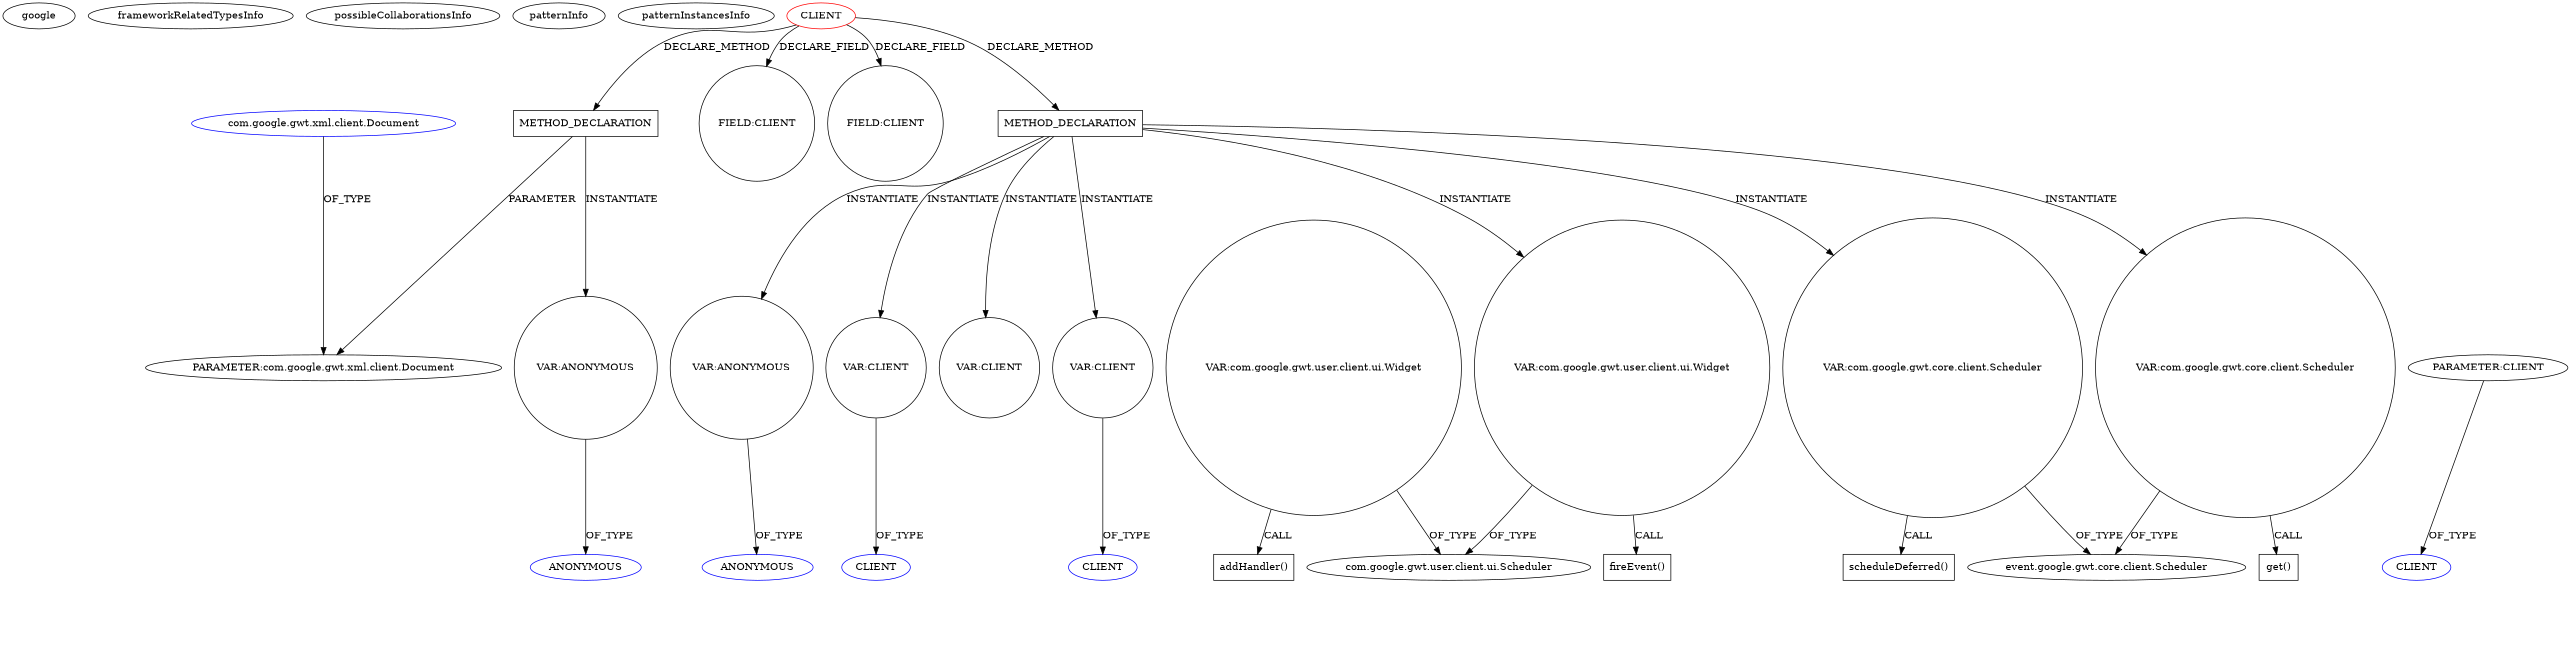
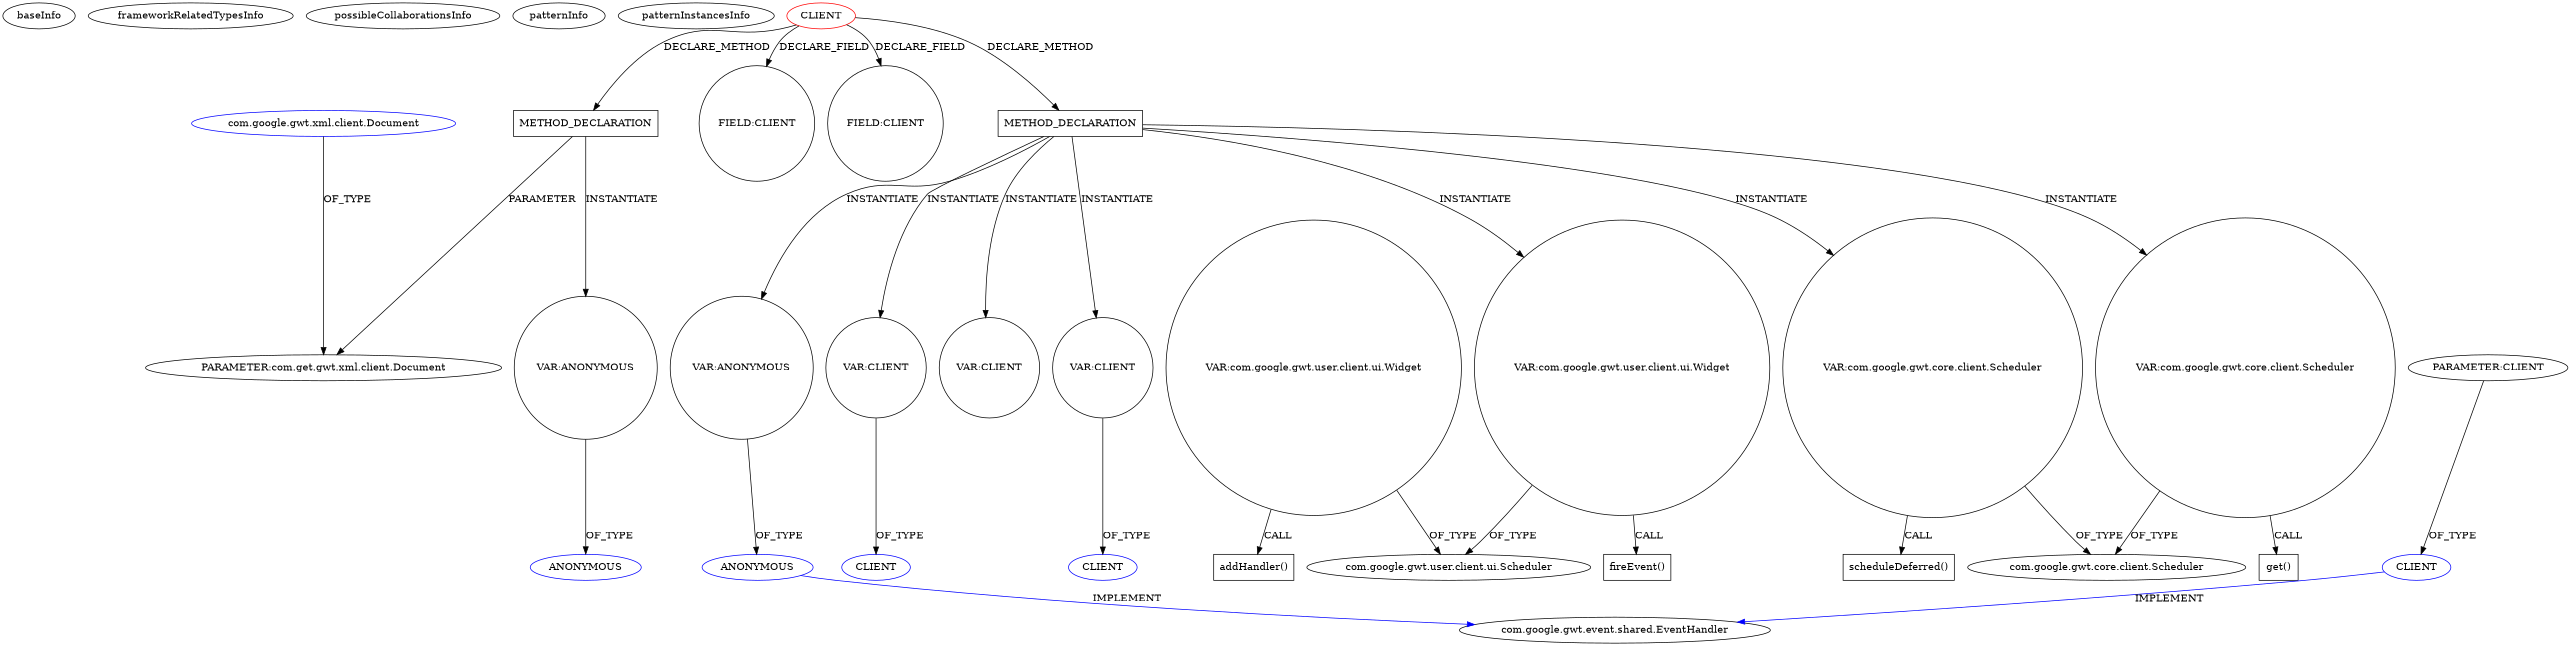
  digraph {
    node [isFrameworkType=false vertexType=VARIABLE_EXPRESION]
-   baseInfo [category=pattern graphId=1932 isAnonymous=false possibleRelation=false label=google isFrameworkType="" vertexType=""]
+   baseInfo [category=pattern graphId=1932 isAnonymous=false possibleRelation=false isFrameworkType="" vertexType=""]
    frameworkRelatedTypesInfo [isFrameworkType="" vertexType=""]
    possibleCollaborationsInfo [isFrameworkType="" vertexType=""]
    patternInfo [frequency=2.0 patternRootClient=0 isFrameworkType="" vertexType=""]
    patternInstancesInfo [0="lambourg-WebGallery~/lambourg-WebGallery/WebGallery-master/client/src/com/lambourg/webgallery/client/folderview/FolderView.java~FolderView~3530" 1="lambourg-WebGallery~/lambourg-WebGallery/WebGallery-master/client/src/com/lambourg/webgallery/client/folderview/Nav.java~Nav~3509" isFrameworkType="" vertexType=""]
-   n6 [label="PARAMETER:com.google.gwt.xml.client.Document" vertexType=PARAMETER_DECLARATION]
+   n6 [label="PARAMETER:com.get.gwt.xml.client.Document" vertexType=PARAMETER_DECLARATION]
    n7 [color=blue label="com.google.gwt.xml.client.Document" vertexType=FRAMEWORK_INTERFACE_TYPE]
    n8 [label=METHOD_DECLARATION shape=box vertexType=CLIENT_METHOD_DECLARATION]
    n9 [label="VAR:ANONYMOUS" shape=circle]
    n10 [color=blue label=ANONYMOUS vertexType=REFERENCE_ANONYMOUS_DECLARATION]
    n11 [color=red label=CLIENT vertexType=ROOT_CLIENT_CLASS_DECLARATION]
    n12 [label="FIELD:CLIENT" shape=circle vertexType=FIELD_DECLARATION]
    n13 [label="FIELD:CLIENT" shape=circle vertexType=FIELD_DECLARATION]
    n14 [label=METHOD_DECLARATION shape=box vertexType=CLIENT_METHOD_DECLARATION]
    n15 [label="VAR:CLIENT" shape=circle]
    n16 [label="VAR:CLIENT" shape=circle]
    n17 [label="VAR:CLIENT" shape=circle]
    n18 [label="VAR:com.google.gwt.user.client.ui.Widget" shape=circle]
    n19 [label="VAR:com.google.gwt.core.client.Scheduler" shape=circle]
    n20 [label="VAR:com.google.gwt.core.client.Scheduler" shape=circle]
    n21 [label="VAR:ANONYMOUS" shape=circle]
    n22 [color=blue label=CLIENT vertexType=REFERENCE_CLIENT_CLASS_DECLARATION]
    n23 [color=blue label=CLIENT vertexType=REFERENCE_CLIENT_CLASS_DECLARATION]
    n24 [label="com.google.gwt.user.client.ui.Scheduler" vertexType=FRAMEWORK_CLASS_TYPE]
    n25 [label="fireEvent()" shape=box vertexType=INSIDE_CALL]
    n26 [label="scheduleDeferred()" shape=box vertexType=INSIDE_CALL]
-   n27 [label="event.google.gwt.core.client.Scheduler" vertexType=FRAMEWORK_CLASS_TYPE]
+   n27 [label="com.google.gwt.core.client.Scheduler" vertexType=FRAMEWORK_CLASS_TYPE]
    n28 [label="get()" shape=box vertexType=INSIDE_CALL]
    n29 [color=blue label=ANONYMOUS vertexType=REFERENCE_ANONYMOUS_DECLARATION]
    n30 [label="VAR:com.google.gwt.user.client.ui.Widget" shape=circle]
    n31 [label="addHandler()" shape=box vertexType=INSIDE_CALL]
+   n32 [label="com.google.gwt.event.shared.EventHandler" vertexType=FRAMEWORK_INTERFACE_TYPE]
    n33 [color=blue label=CLIENT vertexType=REFERENCE_CLIENT_CLASS_DECLARATION]
    n34 [label="PARAMETER:CLIENT" vertexType=PARAMETER_DECLARATION]
    n7 -> n6 [label=OF_TYPE]
    n8 -> n6 [label=PARAMETER]
    n8 -> n9 [label=INSTANTIATE]
    n9 -> n10 [label=OF_TYPE]
    n11 -> n8 [label=DECLARE_METHOD]
    n11 -> n12 [label=DECLARE_FIELD]
    n11 -> n13 [label=DECLARE_FIELD]
    n11 -> n14 [label=DECLARE_METHOD]
    n14 -> n15 [label=INSTANTIATE]
    n14 -> n16 [label=INSTANTIATE]
    n14 -> n17 [label=INSTANTIATE]
    n14 -> n18 [label=INSTANTIATE]
    n14 -> n19 [label=INSTANTIATE]
    n14 -> n20 [label=INSTANTIATE]
    n14 -> n21 [label=INSTANTIATE]
    n15 -> n22 [label=OF_TYPE]
    n17 -> n23 [label=OF_TYPE]
    n18 -> n24 [label=OF_TYPE]
    n18 -> n25 [label=CALL]
    n19 -> n26 [label=CALL]
    n19 -> n27 [label=OF_TYPE]
    n20 -> n27 [label=OF_TYPE]
    n20 -> n28 [label=CALL]
    n21 -> n29 [label=OF_TYPE]
+   n29 -> n32 [color=blue label=IMPLEMENT]
    n30 -> n24 [label=OF_TYPE]
    n30 -> n31 [label=CALL]
+   n33 -> n32 [color=blue label=IMPLEMENT]
    n34 -> n33 [label=OF_TYPE]
  }
